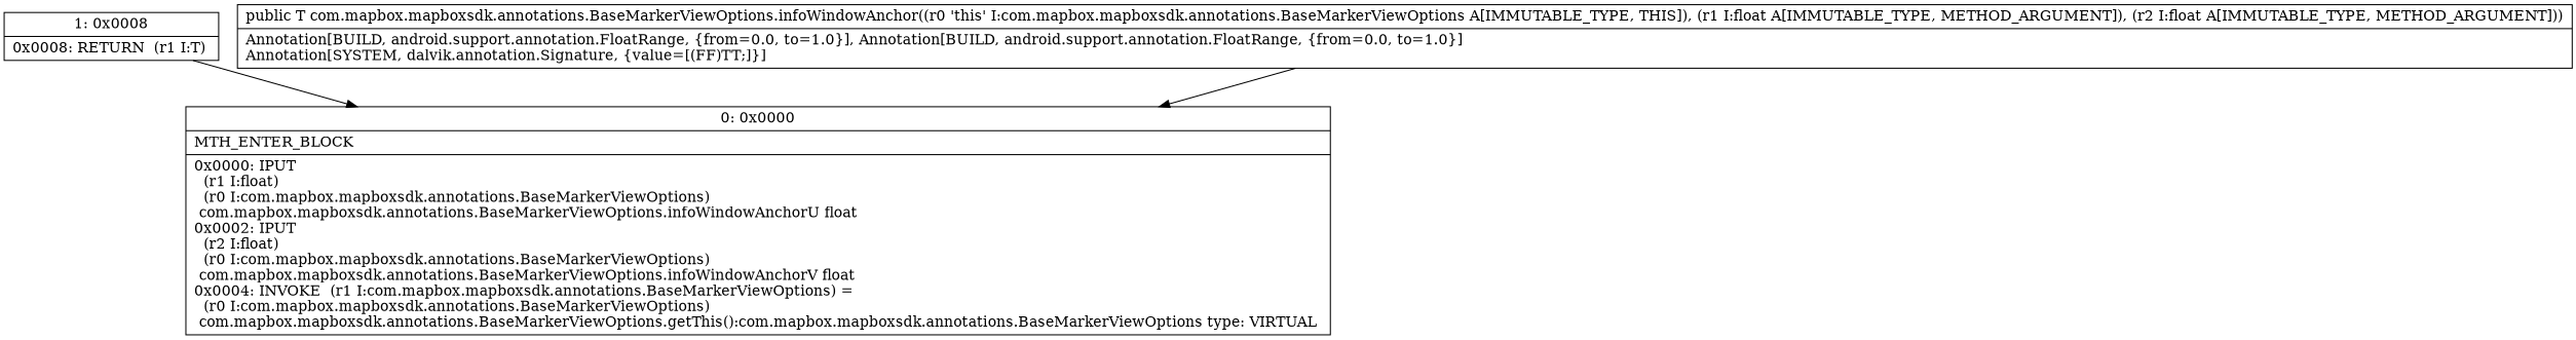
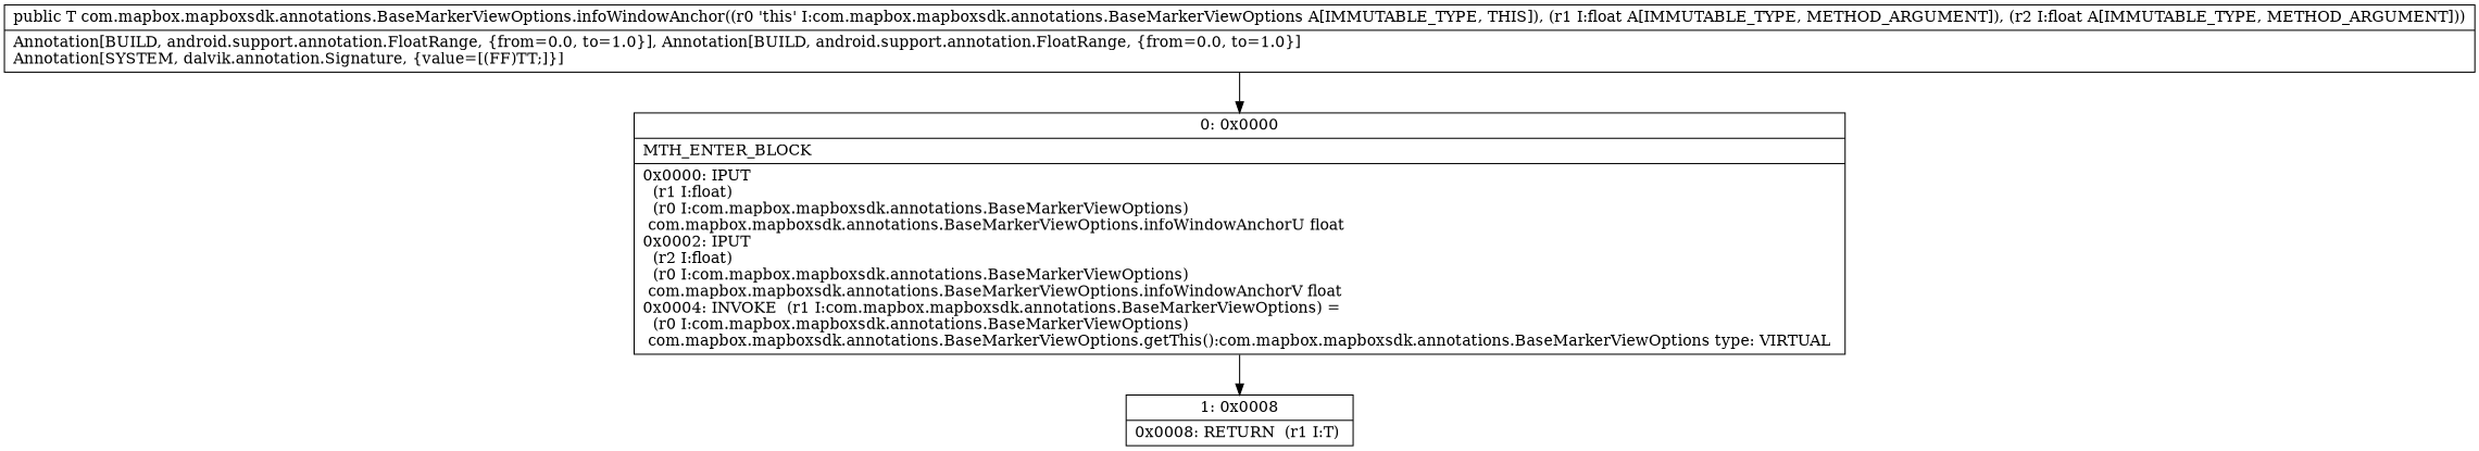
  digraph {
    node [shape=record]
    n1 [label="{0\:\ 0x0000|MTH_ENTER_BLOCK\l|0x0000: IPUT  \l  (r1 I:float)\l  (r0 I:com.mapbox.mapboxsdk.annotations.BaseMarkerViewOptions)\l com.mapbox.mapboxsdk.annotations.BaseMarkerViewOptions.infoWindowAnchorU float \l0x0002: IPUT  \l  (r2 I:float)\l  (r0 I:com.mapbox.mapboxsdk.annotations.BaseMarkerViewOptions)\l com.mapbox.mapboxsdk.annotations.BaseMarkerViewOptions.infoWindowAnchorV float \l0x0004: INVOKE  (r1 I:com.mapbox.mapboxsdk.annotations.BaseMarkerViewOptions) = \l  (r0 I:com.mapbox.mapboxsdk.annotations.BaseMarkerViewOptions)\l com.mapbox.mapboxsdk.annotations.BaseMarkerViewOptions.getThis():com.mapbox.mapboxsdk.annotations.BaseMarkerViewOptions type: VIRTUAL \l}"]
    n2 [label="{1\:\ 0x0008|0x0008: RETURN  (r1 I:T) \l}"]
    n3 [label="{public T com.mapbox.mapboxsdk.annotations.BaseMarkerViewOptions.infoWindowAnchor((r0 'this' I:com.mapbox.mapboxsdk.annotations.BaseMarkerViewOptions A[IMMUTABLE_TYPE, THIS]), (r1 I:float A[IMMUTABLE_TYPE, METHOD_ARGUMENT]), (r2 I:float A[IMMUTABLE_TYPE, METHOD_ARGUMENT]))  | Annotation[BUILD, android.support.annotation.FloatRange, \{from=0.0, to=1.0\}], Annotation[BUILD, android.support.annotation.FloatRange, \{from=0.0, to=1.0\}]\lAnnotation[SYSTEM, dalvik.annotation.Signature, \{value=[(FF)TT;]\}]\l}"]
-   n2 -> n1
+   n1 -> n2
    n3 -> n1
  }
